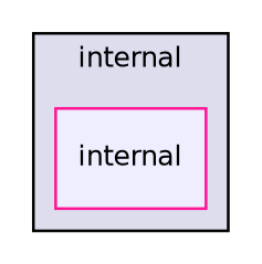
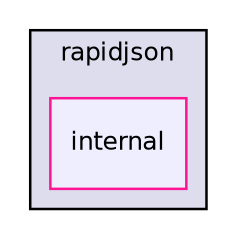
  digraph {
    compound=true
    n1 [fillcolor="#eeeeff" fontname=Helvetica fontsize=10 label=internal pencolor=black shape=box style=filled color=deeppink]
    subgraph cluster_1 {
      bgcolor="#ddddee"
      fontname=Helvetica
      fontsize=10
-     label=internal
+     label=rapidjson
      pencolor=black
      n1
    }
  }
